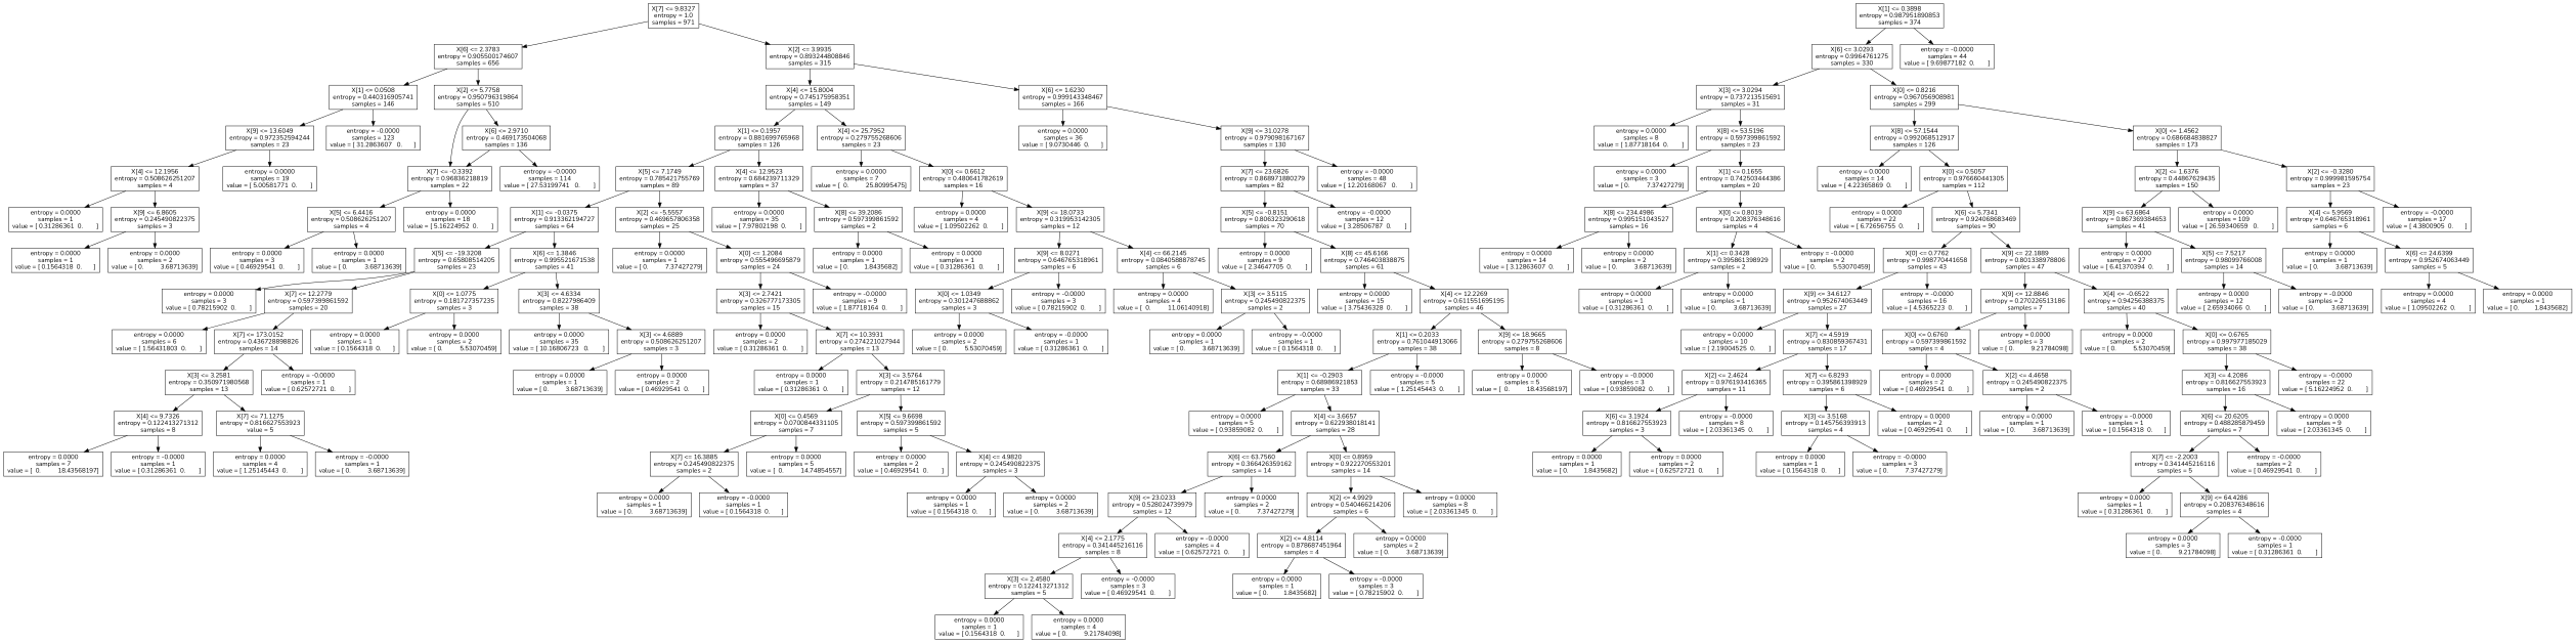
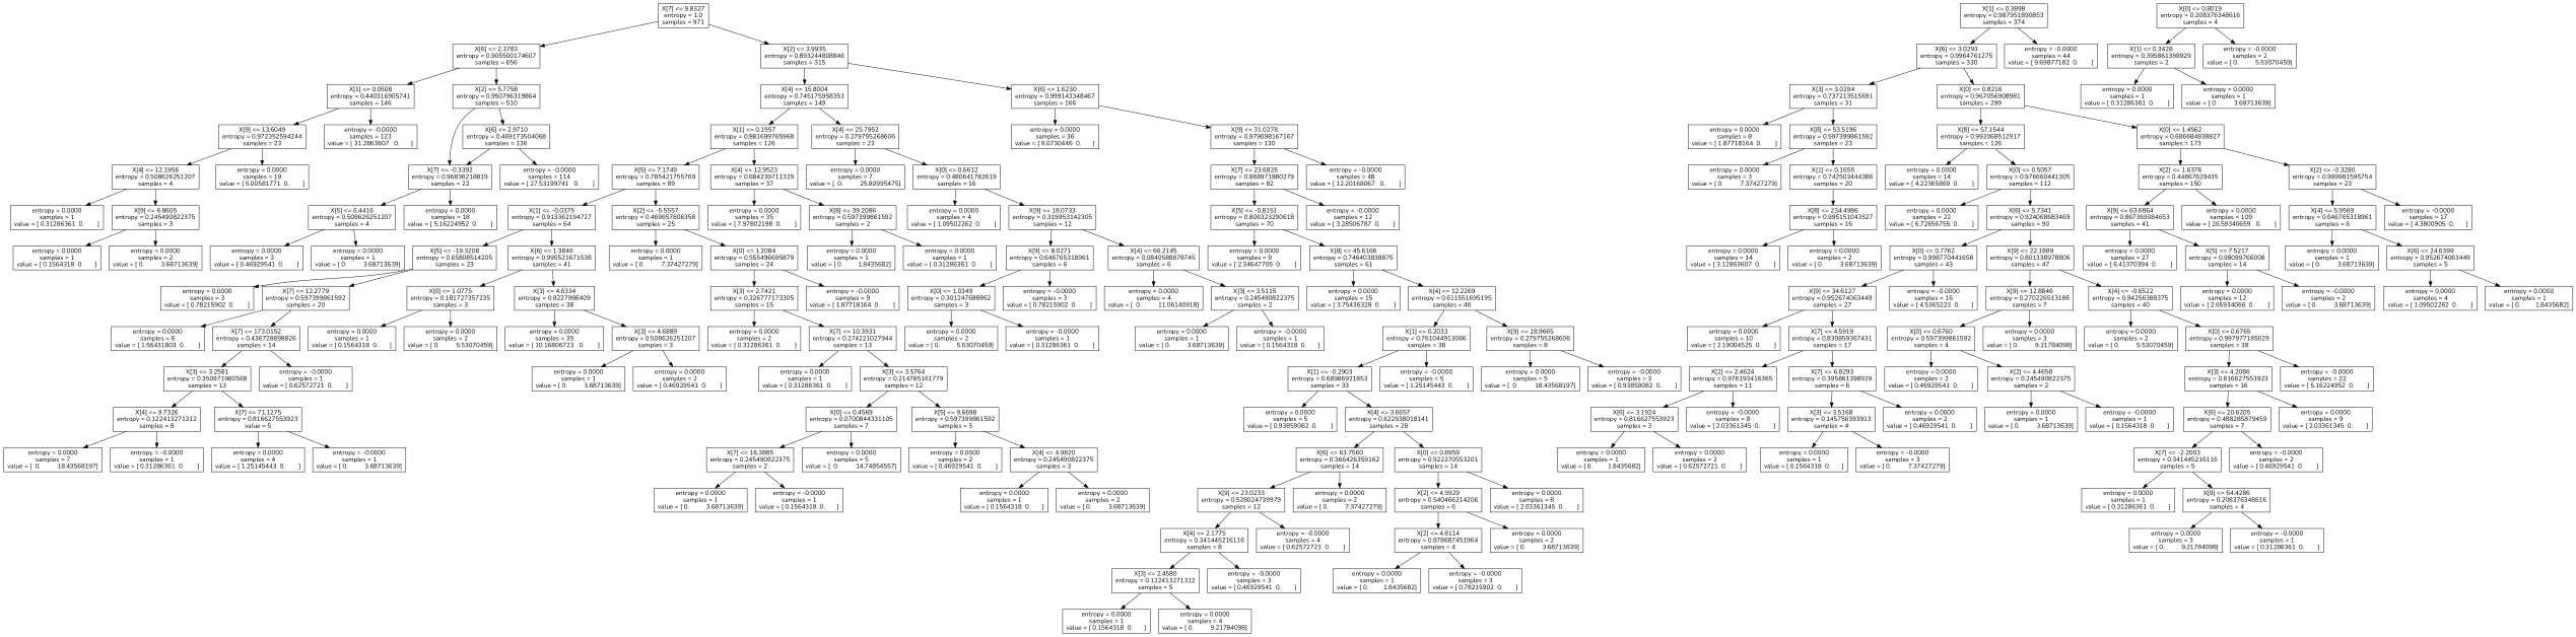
  digraph {
    fontname=Nunito
    node [fontname=Nunito shape=box]
    edge [fontname=Nunito]
    n1 [label="X[7] <= 9.8327\nentropy = 1.0\nsamples = 971"]
    n2 [label="X[6] <= 2.3783\nentropy = 0.905500174607\nsamples = 656"]
    n3 [label="X[2] <= 3.9935\nentropy = 0.893244808846\nsamples = 315"]
    n4 [label="X[1] <= 0.0508\nentropy = 0.440316905741\nsamples = 146"]
    n5 [label="X[2] <= 5.7758\nentropy = 0.950796319864\nsamples = 510"]
    n6 [label="X[4] <= 15.8004\nentropy = 0.745175958351\nsamples = 149"]
    n7 [label="X[6] <= 1.6230\nentropy = 0.999143348467\nsamples = 166"]
    n8 [label="X[9] <= 13.6049\nentropy = 0.972352594244\nsamples = 23"]
    n9 [label="entropy = -0.0000\nsamples = 123\nvalue = [ 31.2863607   0.       ]"]
    n10 [label="X[6] <= 2.9710\nentropy = 0.469173504068\nsamples = 136"]
    n11 [label="X[7] <= -0.3392\nentropy = 0.96836218819\nsamples = 22"]
    n12 [label="X[4] <= 12.1956\nentropy = 0.508626251207\nsamples = 4"]
    n13 [label="entropy = 0.0000\nsamples = 19\nvalue = [ 5.00581771  0.        ]"]
    n14 [label="entropy = 0.0000\nsamples = 1\nvalue = [ 0.31286361  0.        ]"]
    n15 [label="X[9] <= 6.8605\nentropy = 0.245490822375\nsamples = 3"]
    n16 [label="entropy = 0.0000\nsamples = 1\nvalue = [ 0.1564318  0.       ]"]
    n17 [label="entropy = 0.0000\nsamples = 2\nvalue = [ 0.          3.68713639]"]
    n18 [label="X[1] <= 0.3898\nentropy = 0.987951890853\nsamples = 374"]
    n19 [label="X[6] <= 3.0293\nentropy = 0.9964761275\nsamples = 330"]
    n20 [label="entropy = -0.0000\nsamples = 44\nvalue = [ 9.69877182  0.        ]"]
    n21 [label="entropy = -0.0000\nsamples = 114\nvalue = [ 27.53199741   0.        ]"]
    n22 [label="X[3] <= 3.0294\nentropy = 0.737213515691\nsamples = 31"]
    n23 [label="X[0] <= 0.8216\nentropy = 0.967056908981\nsamples = 299"]
    n24 [label="entropy = 0.0000\nsamples = 8\nvalue = [ 1.87718164  0.        ]"]
    n25 [label="X[8] <= 53.5196\nentropy = 0.597399861592\nsamples = 23"]
    n26 [label="X[8] <= 57.1544\nentropy = 0.992068512917\nsamples = 126"]
    n27 [label="X[0] <= 1.4562\nentropy = 0.686684838827\nsamples = 173"]
    n28 [label="entropy = 0.0000\nsamples = 3\nvalue = [ 0.          7.37427279]"]
    n29 [label="X[1] <= 0.1655\nentropy = 0.742503444386\nsamples = 20"]
    n30 [label="X[8] <= 234.4986\nentropy = 0.995151043527\nsamples = 16"]
    n31 [label="X[0] <= 0.8019\nentropy = 0.208376348616\nsamples = 4"]
    n32 [label="entropy = 0.0000\nsamples = 14\nvalue = [ 3.12863607  0.        ]"]
    n33 [label="entropy = 0.0000\nsamples = 2\nvalue = [ 0.          3.68713639]"]
    n34 [label="X[1] <= 0.3428\nentropy = 0.395861398929\nsamples = 2"]
    n35 [label="entropy = -0.0000\nsamples = 2\nvalue = [ 0.          5.53070459]"]
    n36 [label="entropy = 0.0000\nsamples = 1\nvalue = [ 0.31286361  0.        ]"]
    n37 [label="entropy = 0.0000\nsamples = 1\nvalue = [ 0.          3.68713639]"]
    n38 [label="entropy = 0.0000\nsamples = 14\nvalue = [ 4.22365869  0.        ]"]
    n39 [label="X[0] <= 0.5057\nentropy = 0.976660441305\nsamples = 112"]
    n40 [label="X[2] <= 1.6376\nentropy = 0.44867629435\nsamples = 150"]
    n41 [label="X[2] <= -0.3280\nentropy = 0.999981595754\nsamples = 23"]
    n42 [label="entropy = 0.0000\nsamples = 22\nvalue = [ 6.72656755  0.        ]"]
    n43 [label="X[6] <= 5.7341\nentropy = 0.924068683469\nsamples = 90"]
    n44 [label="X[0] <= 0.7762\nentropy = 0.998770441658\nsamples = 43"]
    n45 [label="X[9] <= 22.1889\nentropy = 0.801338978806\nsamples = 47"]
    n46 [label="X[9] <= 34.6127\nentropy = 0.952674063449\nsamples = 27"]
    n47 [label="entropy = -0.0000\nsamples = 16\nvalue = [ 4.5365223  0.       ]"]
    n48 [label="X[9] <= 12.8846\nentropy = 0.270226513186\nsamples = 7"]
    n49 [label="X[4] <= -0.6522\nentropy = 0.94256388375\nsamples = 40"]
    n50 [label="entropy = 0.0000\nsamples = 10\nvalue = [ 2.19004525  0.        ]"]
    n51 [label="X[7] <= 4.5919\nentropy = 0.830859367431\nsamples = 17"]
    n52 [label="X[2] <= 2.4624\nentropy = 0.976193416365\nsamples = 11"]
    n53 [label="X[7] <= 6.8293\nentropy = 0.395861398929\nsamples = 6"]
    n54 [label="X[6] <= 3.1924\nentropy = 0.816627553923\nsamples = 3"]
    n55 [label="entropy = -0.0000\nsamples = 8\nvalue = [ 2.03361345  0.        ]"]
    n56 [label="X[3] <= 3.5168\nentropy = 0.145756393913\nsamples = 4"]
    n57 [label="entropy = 0.0000\nsamples = 2\nvalue = [ 0.46929541  0.        ]"]
    n58 [label="entropy = 0.0000\nsamples = 1\nvalue = [ 0.         1.8435682]"]
    n59 [label="entropy = 0.0000\nsamples = 2\nvalue = [ 0.62572721  0.        ]"]
    n60 [label="entropy = 0.0000\nsamples = 1\nvalue = [ 0.1564318  0.       ]"]
    n61 [label="entropy = -0.0000\nsamples = 3\nvalue = [ 0.          7.37427279]"]
    n62 [label="X[0] <= 0.6760\nentropy = 0.597399861592\nsamples = 4"]
    n63 [label="entropy = 0.0000\nsamples = 3\nvalue = [ 0.          9.21784098]"]
    n64 [label="entropy = 0.0000\nsamples = 2\nvalue = [ 0.          5.53070459]"]
    n65 [label="X[0] <= 0.6765\nentropy = 0.997977185029\nsamples = 38"]
    n66 [label="entropy = 0.0000\nsamples = 2\nvalue = [ 0.46929541  0.        ]"]
    n67 [label="X[2] <= 4.4658\nentropy = 0.245490822375\nsamples = 2"]
    n68 [label="entropy = 0.0000\nsamples = 1\nvalue = [ 0.          3.68713639]"]
    n69 [label="entropy = -0.0000\nsamples = 1\nvalue = [ 0.1564318  0.       ]"]
    n70 [label="X[3] <= 4.2086\nentropy = 0.816627553923\nsamples = 16"]
    n71 [label="entropy = -0.0000\nsamples = 22\nvalue = [ 5.16224952  0.        ]"]
    n72 [label="X[6] <= 20.6205\nentropy = 0.488285879459\nsamples = 7"]
    n73 [label="entropy = 0.0000\nsamples = 9\nvalue = [ 2.03361345  0.        ]"]
    n74 [label="X[7] <= -2.2003\nentropy = 0.341445216116\nsamples = 5"]
    n75 [label="entropy = -0.0000\nsamples = 2\nvalue = [ 0.46929541  0.        ]"]
    n76 [label="entropy = 0.0000\nsamples = 1\nvalue = [ 0.31286361  0.        ]"]
    n77 [label="X[9] <= 64.4286\nentropy = 0.208376348616\nsamples = 4"]
    n78 [label="entropy = 0.0000\nsamples = 3\nvalue = [ 0.          9.21784098]"]
    n79 [label="entropy = -0.0000\nsamples = 1\nvalue = [ 0.31286361  0.        ]"]
    n80 [label="X[9] <= 63.6864\nentropy = 0.867369384653\nsamples = 41"]
    n81 [label="entropy = 0.0000\nsamples = 109\nvalue = [ 26.59340659   0.        ]"]
    n82 [label="X[4] <= 5.9569\nentropy = 0.646765318961\nsamples = 6"]
    n83 [label="entropy = -0.0000\nsamples = 17\nvalue = [ 4.3800905  0.       ]"]
    n84 [label="entropy = 0.0000\nsamples = 27\nvalue = [ 6.41370394  0.        ]"]
    n85 [label="X[5] <= 7.5217\nentropy = 0.98099766008\nsamples = 14"]
    n86 [label="entropy = 0.0000\nsamples = 12\nvalue = [ 2.65934066  0.        ]"]
    n87 [label="entropy = -0.0000\nsamples = 2\nvalue = [ 0.          3.68713639]"]
    n88 [label="entropy = 0.0000\nsamples = 1\nvalue = [ 0.          3.68713639]"]
    n89 [label="X[6] <= 24.6399\nentropy = 0.952674063449\nsamples = 5"]
    n90 [label="entropy = 0.0000\nsamples = 4\nvalue = [ 1.09502262  0.        ]"]
    n91 [label="entropy = 0.0000\nsamples = 1\nvalue = [ 0.         1.8435682]"]
    n92 [label="X[5] <= 6.4416\nentropy = 0.508626251207\nsamples = 4"]
    n93 [label="entropy = 0.0000\nsamples = 18\nvalue = [ 5.16224952  0.        ]"]
    n94 [label="entropy = 0.0000\nsamples = 3\nvalue = [ 0.46929541  0.        ]"]
    n95 [label="entropy = 0.0000\nsamples = 1\nvalue = [ 0.          3.68713639]"]
    n96 [label="X[1] <= 0.1957\nentropy = 0.881699765968\nsamples = 126"]
    n97 [label="X[4] <= 25.7952\nentropy = 0.279755268606\nsamples = 23"]
    n98 [label="entropy = 0.0000\nsamples = 36\nvalue = [ 9.0730446  0.       ]"]
    n99 [label="X[9] <= 31.0278\nentropy = 0.979098167167\nsamples = 130"]
    n100 [label="X[5] <= 7.1749\nentropy = 0.785421755769\nsamples = 89"]
    n101 [label="X[4] <= 12.9523\nentropy = 0.684239711329\nsamples = 37"]
    n102 [label="entropy = 0.0000\nsamples = 7\nvalue = [  0.          25.80995475]"]
    n103 [label="X[0] <= 0.6612\nentropy = 0.480641782619\nsamples = 16"]
    n104 [label="X[1] <= -0.0375\nentropy = 0.913362194727\nsamples = 64"]
    n105 [label="X[2] <= -5.5557\nentropy = 0.469657806358\nsamples = 25"]
    n106 [label="entropy = 0.0000\nsamples = 35\nvalue = [ 7.97802198  0.        ]"]
    n107 [label="X[8] <= 39.2086\nentropy = 0.597399861592\nsamples = 2"]
    n108 [label="X[5] <= -19.3208\nentropy = 0.65808514205\nsamples = 23"]
    n109 [label="X[6] <= 1.3846\nentropy = 0.995521671538\nsamples = 41"]
    n110 [label="entropy = 0.0000\nsamples = 1\nvalue = [ 0.          7.37427279]"]
    n111 [label="X[0] <= 1.2084\nentropy = 0.555496695879\nsamples = 24"]
    n112 [label="entropy = 0.0000\nsamples = 3\nvalue = [ 0.78215902  0.        ]"]
    n113 [label="X[7] <= 12.2779\nentropy = 0.597399861592\nsamples = 20"]
    n114 [label="X[0] <= 1.0775\nentropy = 0.181727357235\nsamples = 3"]
    n115 [label="X[3] <= 4.6334\nentropy = 0.8227986409\nsamples = 38"]
    n116 [label="entropy = 0.0000\nsamples = 6\nvalue = [ 1.56431803  0.        ]"]
    n117 [label="X[7] <= 173.0152\nentropy = 0.436728898826\nsamples = 14"]
    n118 [label="X[3] <= 3.2581\nentropy = 0.350971980568\nsamples = 13"]
    n119 [label="entropy = -0.0000\nsamples = 1\nvalue = [ 0.62572721  0.        ]"]
    n120 [label="X[4] <= 9.7326\nentropy = 0.122413271312\nsamples = 8"]
    n121 [label="X[7] <= 71.1275\nentropy = 0.816627553923\nvalue = 5"]
    n122 [label="entropy = 0.0000\nsamples = 7\nvalue = [  0.          18.43568197]"]
    n123 [label="entropy = -0.0000\nsamples = 1\nvalue = [ 0.31286361  0.        ]"]
    n124 [label="entropy = 0.0000\nsamples = 4\nvalue = [ 1.25145443  0.        ]"]
    n125 [label="entropy = -0.0000\nsamples = 1\nvalue = [ 0.          3.68713639]"]
    n126 [label="entropy = 0.0000\nsamples = 1\nvalue = [ 0.1564318  0.       ]"]
    n127 [label="entropy = 0.0000\nsamples = 2\nvalue = [ 0.          5.53070459]"]
    n128 [label="entropy = 0.0000\nsamples = 35\nvalue = [ 10.16806723   0.        ]"]
    n129 [label="X[3] <= 4.6889\nentropy = 0.508626251207\nsamples = 3"]
    n130 [label="entropy = 0.0000\nsamples = 1\nvalue = [ 0.          3.68713639]"]
    n131 [label="entropy = 0.0000\nsamples = 2\nvalue = [ 0.46929541  0.        ]"]
    n132 [label="X[3] <= 2.7421\nentropy = 0.326777173305\nsamples = 15"]
    n133 [label="entropy = -0.0000\nsamples = 9\nvalue = [ 1.87718164  0.        ]"]
    n134 [label="entropy = 0.0000\nsamples = 2\nvalue = [ 0.31286361  0.        ]"]
    n135 [label="X[7] <= 10.3931\nentropy = 0.274221027944\nsamples = 13"]
    n136 [label="entropy = 0.0000\nsamples = 1\nvalue = [ 0.31286361  0.        ]"]
    n137 [label="X[3] <= 3.5764\nentropy = 0.214785161779\nsamples = 12"]
    n138 [label="X[0] <= 0.4569\nentropy = 0.0700844331105\nsamples = 7"]
    n139 [label="X[5] <= 9.6698\nentropy = 0.597399861592\nsamples = 5"]
    n140 [label="X[7] <= 16.3885\nentropy = 0.245490822375\nsamples = 2"]
    n141 [label="entropy = 0.0000\nsamples = 5\nvalue = [  0.          14.74854557]"]
    n142 [label="entropy = 0.0000\nsamples = 2\nvalue = [ 0.46929541  0.        ]"]
    n143 [label="X[4] <= 4.9820\nentropy = 0.245490822375\nsamples = 3"]
    n144 [label="entropy = 0.0000\nsamples = 1\nvalue = [ 0.          3.68713639]"]
    n145 [label="entropy = -0.0000\nsamples = 1\nvalue = [ 0.1564318  0.       ]"]
    n146 [label="entropy = 0.0000\nsamples = 1\nvalue = [ 0.1564318  0.       ]"]
    n147 [label="entropy = 0.0000\nsamples = 2\nvalue = [ 0.          3.68713639]"]
    n148 [label="entropy = 0.0000\nsamples = 1\nvalue = [ 0.         1.8435682]"]
    n149 [label="entropy = 0.0000\nsamples = 1\nvalue = [ 0.31286361  0.        ]"]
    n150 [label="entropy = 0.0000\nsamples = 4\nvalue = [ 1.09502262  0.        ]"]
    n151 [label="X[9] <= 18.0733\nentropy = 0.319953142305\nsamples = 12"]
    n152 [label="X[9] <= 8.0271\nentropy = 0.646765318961\nsamples = 6"]
    n153 [label="X[4] <= 66.2145\nentropy = 0.0840588878745\nsamples = 6"]
    n154 [label="X[0] <= 1.0349\nentropy = 0.301247688862\nsamples = 3"]
    n155 [label="entropy = -0.0000\nsamples = 3\nvalue = [ 0.78215902  0.        ]"]
    n156 [label="entropy = 0.0000\nsamples = 4\nvalue = [  0.          11.06140918]"]
    n157 [label="X[3] <= 3.5115\nentropy = 0.245490822375\nsamples = 2"]
    n158 [label="entropy = 0.0000\nsamples = 2\nvalue = [ 0.          5.53070459]"]
    n159 [label="entropy = -0.0000\nsamples = 1\nvalue = [ 0.31286361  0.        ]"]
    n160 [label="entropy = 0.0000\nsamples = 1\nvalue = [ 0.          3.68713639]"]
    n161 [label="entropy = -0.0000\nsamples = 1\nvalue = [ 0.1564318  0.       ]"]
    n162 [label="X[7] <= 23.6826\nentropy = 0.868971880279\nsamples = 82"]
    n163 [label="entropy = -0.0000\nsamples = 48\nvalue = [ 12.20168067   0.        ]"]
    n164 [label="X[5] <= -0.8151\nentropy = 0.806323290618\nsamples = 70"]
    n165 [label="entropy = -0.0000\nsamples = 12\nvalue = [ 3.28506787  0.        ]"]
    n166 [label="entropy = 0.0000\nsamples = 9\nvalue = [ 2.34647705  0.        ]"]
    n167 [label="X[8] <= 45.6166\nentropy = 0.746403838875\nsamples = 61"]
    n168 [label="entropy = 0.0000\nsamples = 15\nvalue = [ 3.75436328  0.        ]"]
    n169 [label="X[4] <= 12.2269\nentropy = 0.611551695195\nsamples = 46"]
    n170 [label="X[1] <= 0.2033\nentropy = 0.761044913066\nsamples = 38"]
    n171 [label="X[9] <= 18.9665\nentropy = 0.279755268606\nsamples = 8"]
    n172 [label="X[1] <= -0.2903\nentropy = 0.68986921853\nsamples = 33"]
    n173 [label="entropy = -0.0000\nsamples = 5\nvalue = [ 1.25145443  0.        ]"]
    n174 [label="entropy = 0.0000\nsamples = 5\nvalue = [  0.          18.43568197]"]
    n175 [label="entropy = -0.0000\nsamples = 3\nvalue = [ 0.93859082  0.        ]"]
    n176 [label="entropy = 0.0000\nsamples = 5\nvalue = [ 0.93859082  0.        ]"]
    n177 [label="X[4] <= 3.6657\nentropy = 0.622938018141\nsamples = 28"]
    n178 [label="X[6] <= 63.7560\nentropy = 0.366426359162\nsamples = 14"]
    n179 [label="X[0] <= 0.8959\nentropy = 0.922270553201\nsamples = 14"]
    n180 [label="X[9] <= 23.0233\nentropy = 0.528024739979\nsamples = 12"]
    n181 [label="entropy = 0.0000\nsamples = 2\nvalue = [ 0.          7.37427279]"]
    n182 [label="X[2] <= 4.9929\nentropy = 0.540466214206\nsamples = 6"]
    n183 [label="entropy = 0.0000\nsamples = 8\nvalue = [ 2.03361345  0.        ]"]
    n184 [label="X[4] <= 2.1775\nentropy = 0.341445216116\nsamples = 8"]
    n185 [label="entropy = -0.0000\nsamples = 4\nvalue = [ 0.62572721  0.        ]"]
    n186 [label="X[3] <= 2.4580\nentropy = 0.122413271312\nsamples = 5"]
    n187 [label="entropy = -0.0000\nsamples = 3\nvalue = [ 0.46929541  0.        ]"]
    n188 [label="entropy = 0.0000\nsamples = 1\nvalue = [ 0.1564318  0.       ]"]
    n189 [label="entropy = 0.0000\nsamples = 4\nvalue = [ 0.          9.21784098]"]
    n190 [label="X[2] <= 4.8114\nentropy = 0.878687451964\nsamples = 4"]
    n191 [label="entropy = 0.0000\nsamples = 2\nvalue = [ 0.          3.68713639]"]
    n192 [label="entropy = 0.0000\nsamples = 1\nvalue = [ 0.         1.8435682]"]
    n193 [label="entropy = -0.0000\nsamples = 3\nvalue = [ 0.78215902  0.        ]"]
    n1 -> n2
    n1 -> n3
    n2 -> n4
    n2 -> n5
    n3 -> n6
    n3 -> n7
    n4 -> n8
    n4 -> n9
    n5 -> n10
    n5 -> n11
    n6 -> n96
    n6 -> n97
    n7 -> n98
    n7 -> n99
    n8 -> n12
    n8 -> n13
    n10 -> n11
    n10 -> n21
    n11 -> n92
    n11 -> n93
    n12 -> n14
    n12 -> n15
    n15 -> n16
    n15 -> n17
    n18 -> n19
    n18 -> n20
    n19 -> n22
    n19 -> n23
    n22 -> n24
    n22 -> n25
    n23 -> n26
    n23 -> n27
    n25 -> n28
    n25 -> n29
    n26 -> n38
    n26 -> n39
    n27 -> n40
    n27 -> n41
    n29 -> n30
-   n29 -> n31
    n30 -> n32
    n30 -> n33
    n31 -> n34
    n31 -> n35
    n34 -> n36
    n34 -> n37
    n39 -> n42
    n39 -> n43
    n40 -> n80
    n40 -> n81
    n41 -> n82
    n41 -> n83
    n43 -> n44
    n43 -> n45
    n44 -> n46
    n44 -> n47
    n45 -> n48
    n45 -> n49
    n46 -> n50
    n46 -> n51
    n48 -> n62
    n48 -> n63
    n49 -> n64
    n49 -> n65
    n51 -> n52
    n51 -> n53
    n52 -> n54
    n52 -> n55
    n53 -> n56
    n53 -> n57
    n54 -> n58
    n54 -> n59
    n56 -> n60
    n56 -> n61
    n62 -> n66
    n62 -> n67
    n65 -> n70
    n65 -> n71
    n67 -> n68
    n67 -> n69
    n70 -> n72
    n70 -> n73
    n72 -> n74
    n72 -> n75
    n74 -> n76
    n74 -> n77
    n77 -> n78
    n77 -> n79
    n80 -> n84
    n80 -> n85
    n82 -> n88
    n82 -> n89
    n85 -> n86
    n85 -> n87
    n89 -> n90
    n89 -> n91
    n92 -> n94
    n92 -> n95
    n96 -> n100
    n96 -> n101
    n97 -> n102
    n97 -> n103
    n99 -> n162
    n99 -> n163
    n100 -> n104
    n100 -> n105
    n101 -> n106
    n101 -> n107
    n103 -> n150
    n103 -> n151
    n104 -> n108
    n104 -> n109
    n105 -> n110
    n105 -> n111
    n107 -> n148
    n107 -> n149
    n108 -> n112
    n108 -> n113
    n109 -> n114
    n109 -> n115
    n111 -> n132
    n111 -> n133
    n113 -> n116
    n113 -> n117
    n114 -> n126
    n114 -> n127
    n115 -> n128
    n115 -> n129
    n117 -> n118
    n117 -> n119
    n118 -> n120
    n118 -> n121
    n120 -> n122
    n120 -> n123
    n121 -> n124
    n121 -> n125
    n129 -> n130
    n129 -> n131
    n132 -> n134
    n132 -> n135
    n135 -> n136
    n135 -> n137
    n137 -> n138
    n137 -> n139
    n138 -> n140
    n138 -> n141
    n139 -> n142
    n139 -> n143
    n140 -> n144
    n140 -> n145
    n143 -> n146
    n143 -> n147
    n151 -> n152
    n151 -> n153
    n152 -> n154
    n152 -> n155
    n153 -> n156
    n153 -> n157
    n154 -> n158
    n154 -> n159
    n157 -> n160
    n157 -> n161
    n162 -> n164
    n162 -> n165
    n164 -> n166
    n164 -> n167
    n167 -> n168
    n167 -> n169
    n169 -> n170
    n169 -> n171
    n170 -> n172
    n170 -> n173
    n171 -> n174
    n171 -> n175
    n172 -> n176
    n172 -> n177
    n177 -> n178
    n177 -> n179
    n178 -> n180
    n178 -> n181
    n179 -> n182
    n179 -> n183
    n180 -> n184
    n180 -> n185
    n182 -> n190
    n182 -> n191
    n184 -> n186
    n184 -> n187
    n186 -> n188
    n186 -> n189
    n190 -> n192
    n190 -> n193
  }
